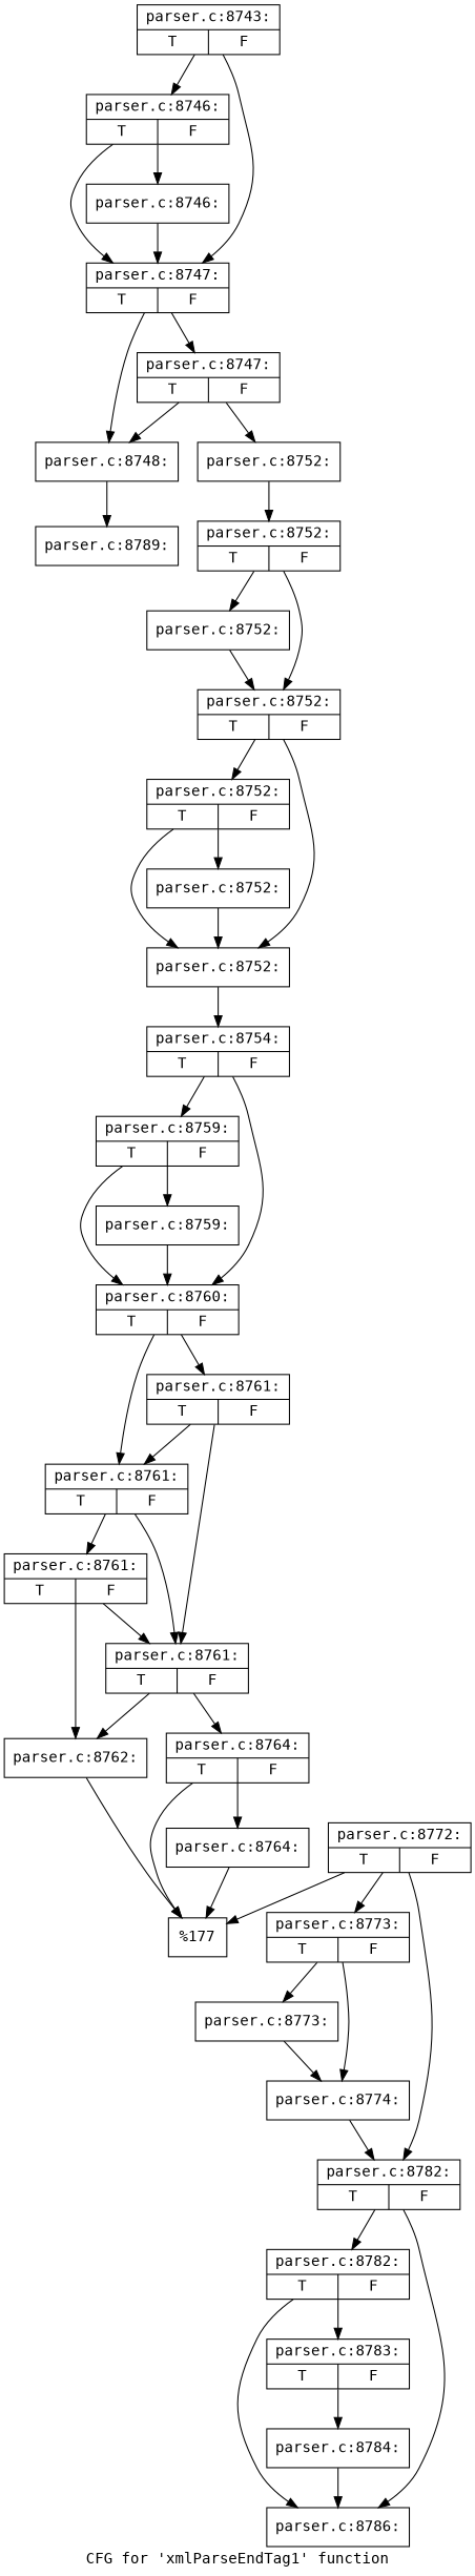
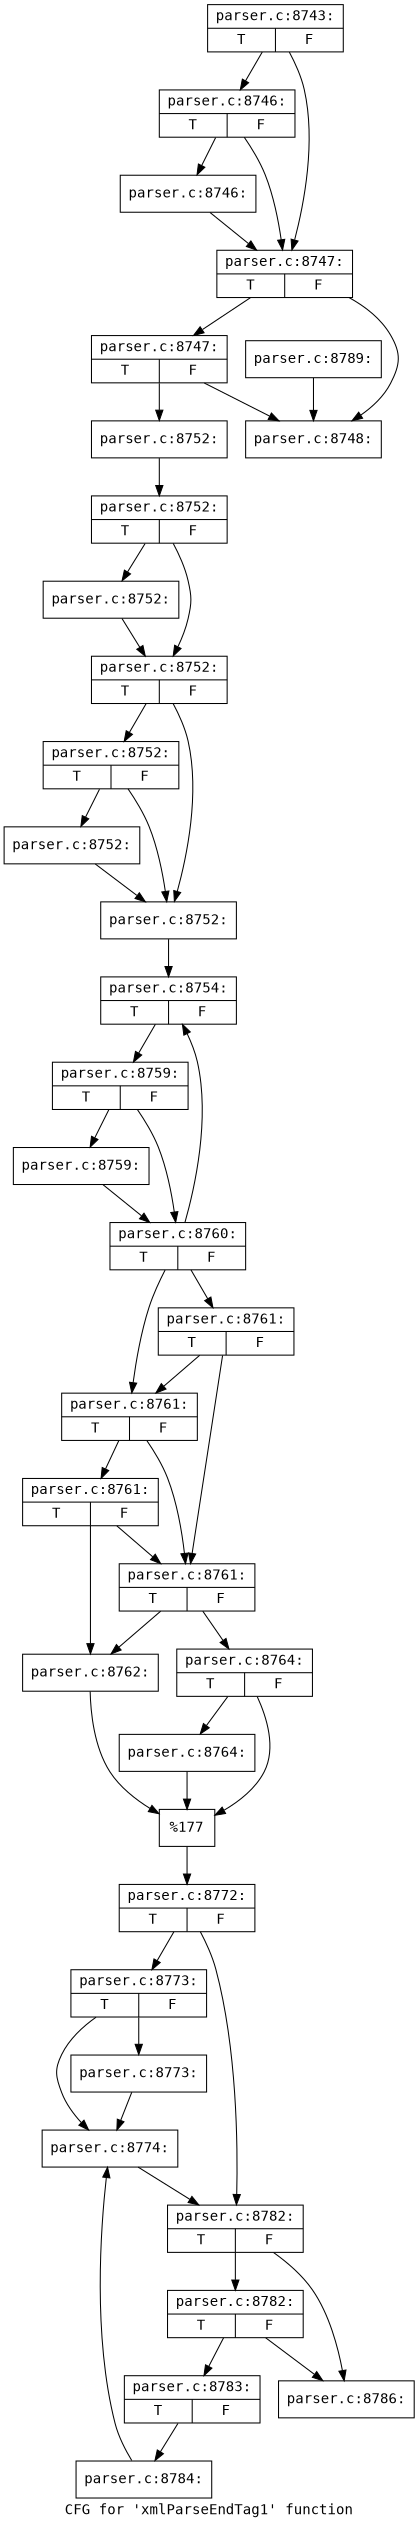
  digraph {
    fontname="DejaVu Sans Mono"
    label="CFG for 'xmlParseEndTag1' function"
    node [fontname="DejaVu Sans Mono" shape=record]
    edge [fontname="DejaVu Sans Mono"]
    n1 [label="{parser.c:8743:|{<s0>T|<s1>F}}"]
    n2 [label="{parser.c:8746:|{<s0>T|<s1>F}}"]
    n3 [label="{parser.c:8747:|{<s0>T|<s1>F}}"]
    n4 [label="{parser.c:8746:}"]
    n5 [label="{parser.c:8748:}"]
    n6 [label="{parser.c:8747:|{<s0>T|<s1>F}}"]
    n7 [label="{parser.c:8789:}"]
    n8 [label="{parser.c:8752:}"]
    n9 [label="{parser.c:8752:|{<s0>T|<s1>F}}"]
    n10 [label="{parser.c:8752:}"]
    n11 [label="{parser.c:8752:|{<s0>T|<s1>F}}"]
    n12 [label="{parser.c:8752:|{<s0>T|<s1>F}}"]
    n13 [label="{parser.c:8752:}"]
    n14 [label="{parser.c:8752:}"]
    n15 [label="{parser.c:8754:|{<s0>T|<s1>F}}"]
    n16 [label="{parser.c:8759:|{<s0>T|<s1>F}}"]
    n17 [label="{parser.c:8760:|{<s0>T|<s1>F}}"]
    n18 [label="{parser.c:8759:}"]
    n19 [label="{parser.c:8761:|{<s0>T|<s1>F}}"]
    n20 [label="{parser.c:8761:|{<s0>T|<s1>F}}"]
    n21 [label="{parser.c:8761:|{<s0>T|<s1>F}}"]
    n22 [label="{parser.c:8761:|{<s0>T|<s1>F}}"]
    n23 [label="{parser.c:8762:}"]
    n24 [label="{parser.c:8764:|{<s0>T|<s1>F}}"]
    n25 [label="{%177}"]
    n26 [label="{parser.c:8764:}"]
    n27 [label="{parser.c:8772:|{<s0>T|<s1>F}}"]
    n28 [label="{parser.c:8773:|{<s0>T|<s1>F}}"]
    n29 [label="{parser.c:8782:|{<s0>T|<s1>F}}"]
    n30 [label="{parser.c:8773:}"]
    n31 [label="{parser.c:8774:}"]
    n32 [label="{parser.c:8782:|{<s0>T|<s1>F}}"]
    n33 [label="{parser.c:8786:}"]
    n34 [label="{parser.c:8783:|{<s0>T|<s1>F}}"]
    n35 [label="{parser.c:8784:}"]
    n1 -> n2
    n1 -> n3
    n2 -> n3
    n2 -> n4
    n3 -> n5
    n3 -> n6
    n4 -> n3
-   n5 -> n7
+   n7 -> n5
    n6 -> n5
    n6 -> n8
    n8 -> n9
    n9 -> n10
    n9 -> n11
    n10 -> n11
    n11 -> n12
    n11 -> n13
    n12 -> n13
    n12 -> n14
    n13 -> n15
    n14 -> n13
    n15 -> n16
-   n15 -> n17
+   n17 -> n15
    n16 -> n17
    n16 -> n18
    n17 -> n19
    n17 -> n20
    n18 -> n17
    n19 -> n20
    n19 -> n21
    n20 -> n21
    n20 -> n22
    n21 -> n23
    n21 -> n24
    n22 -> n21
    n22 -> n23
    n23 -> n25
    n24 -> n25
    n24 -> n26
-   n27 -> n25
+   n25 -> n27
    n26 -> n25
    n27 -> n28
    n27 -> n29
    n28 -> n30
    n28 -> n31
    n29 -> n32
    n29 -> n33
    n30 -> n31
    n31 -> n29
    n32 -> n33
    n32 -> n34
    n34 -> n35
-   n35 -> n33
+   n35 -> n31
  }
